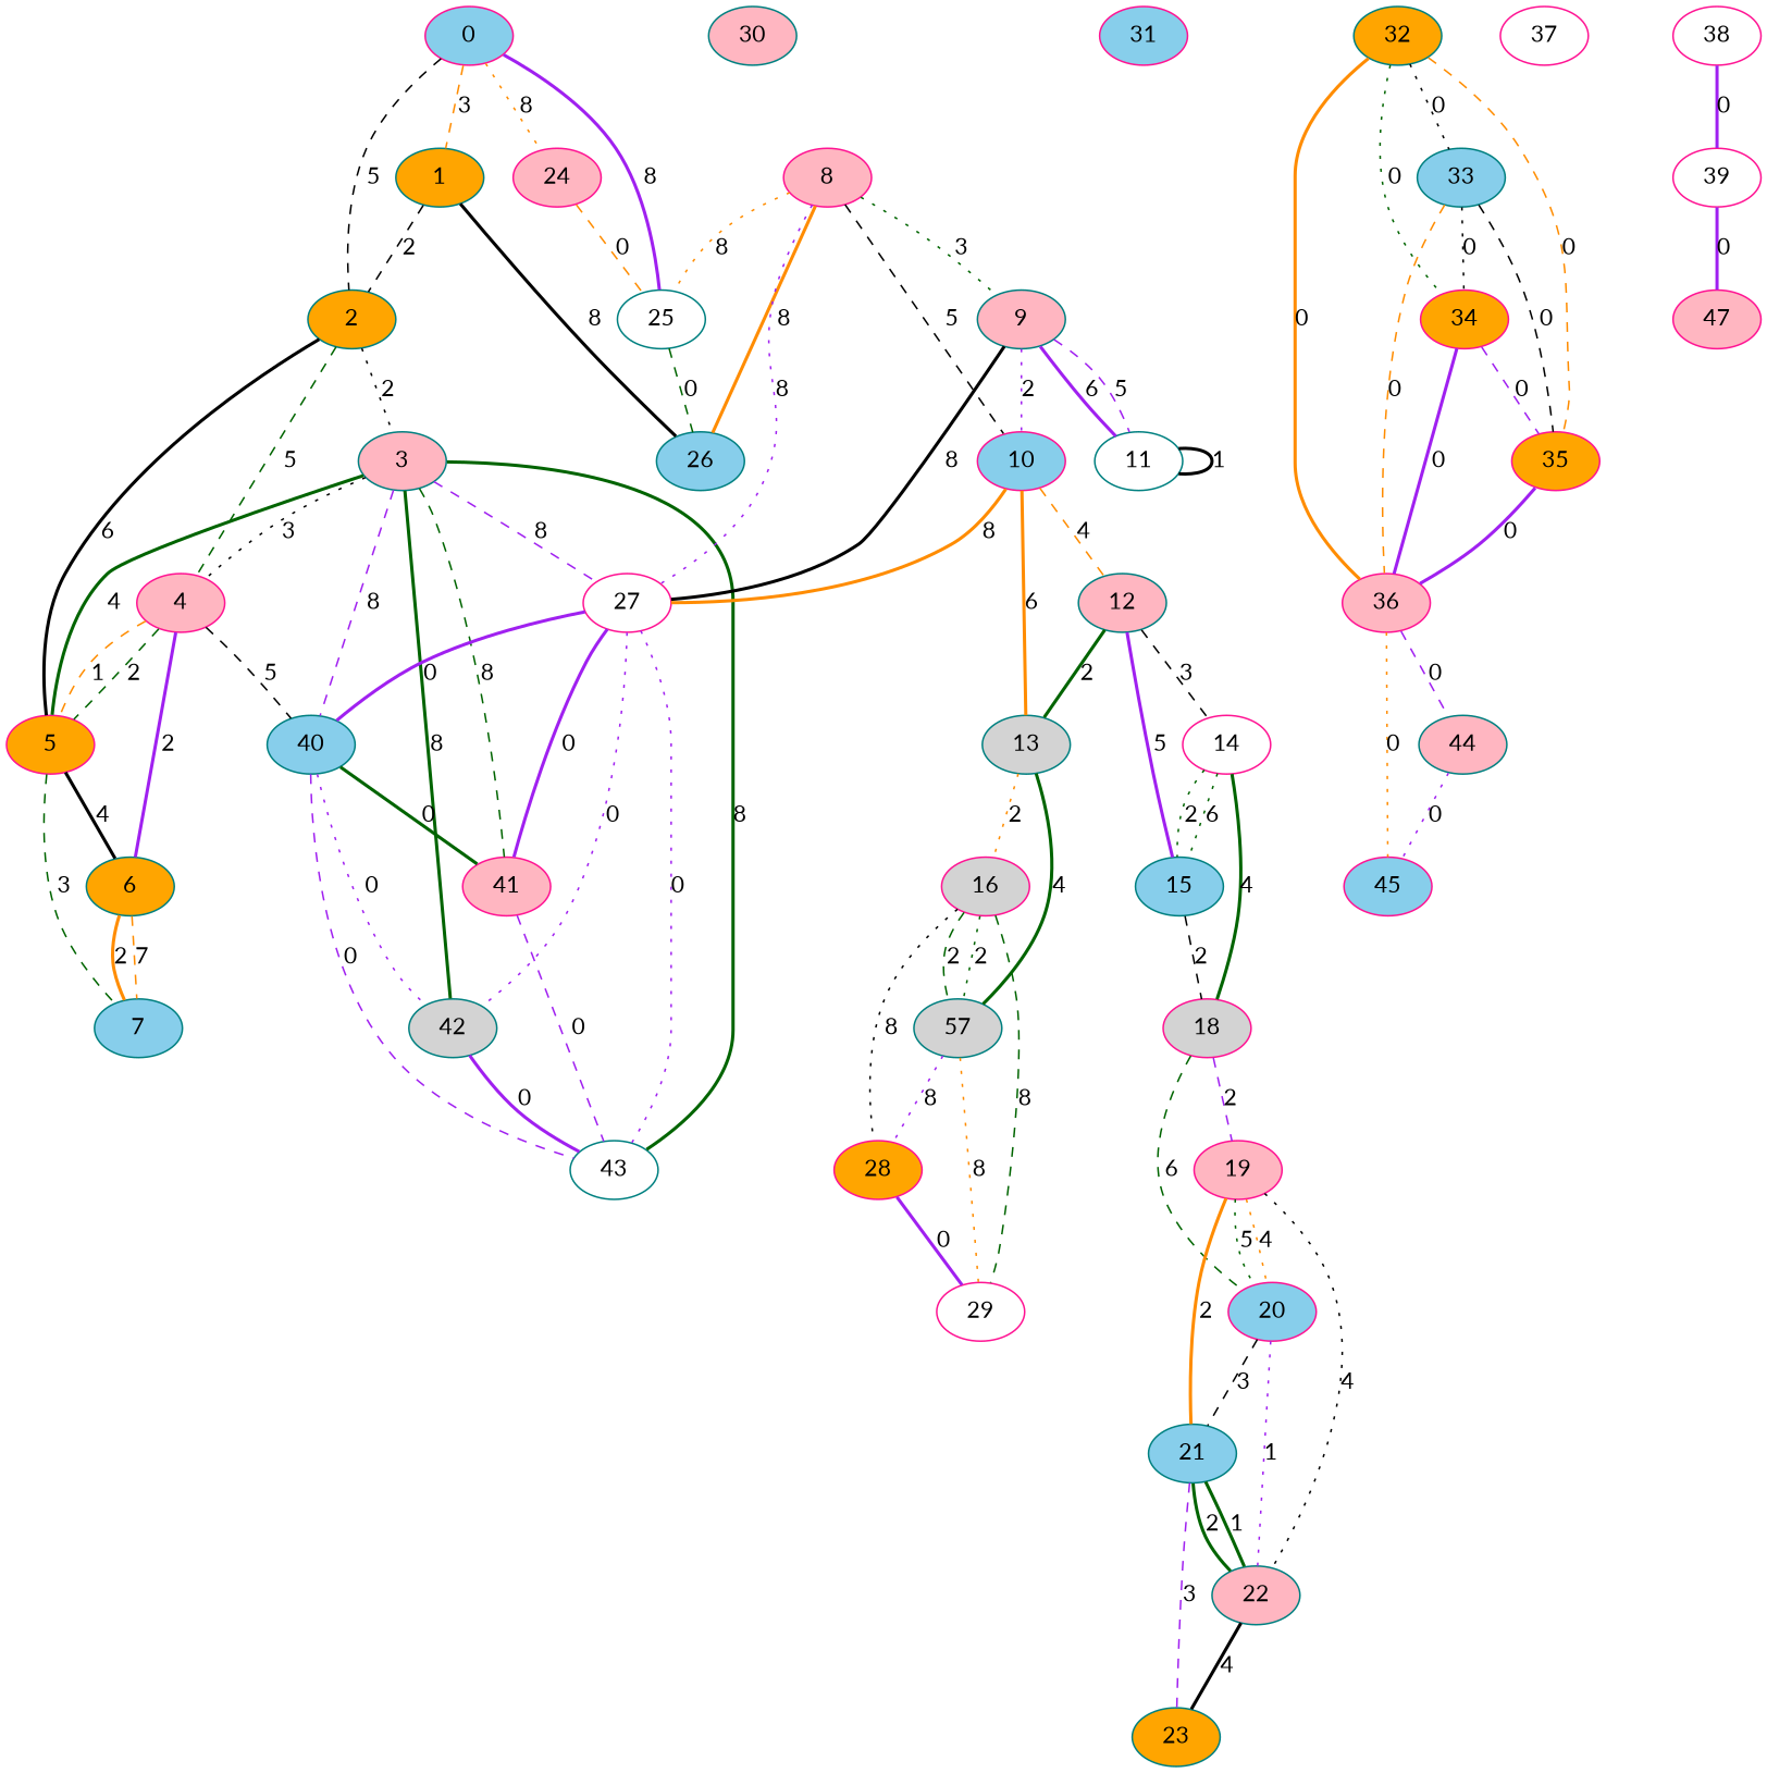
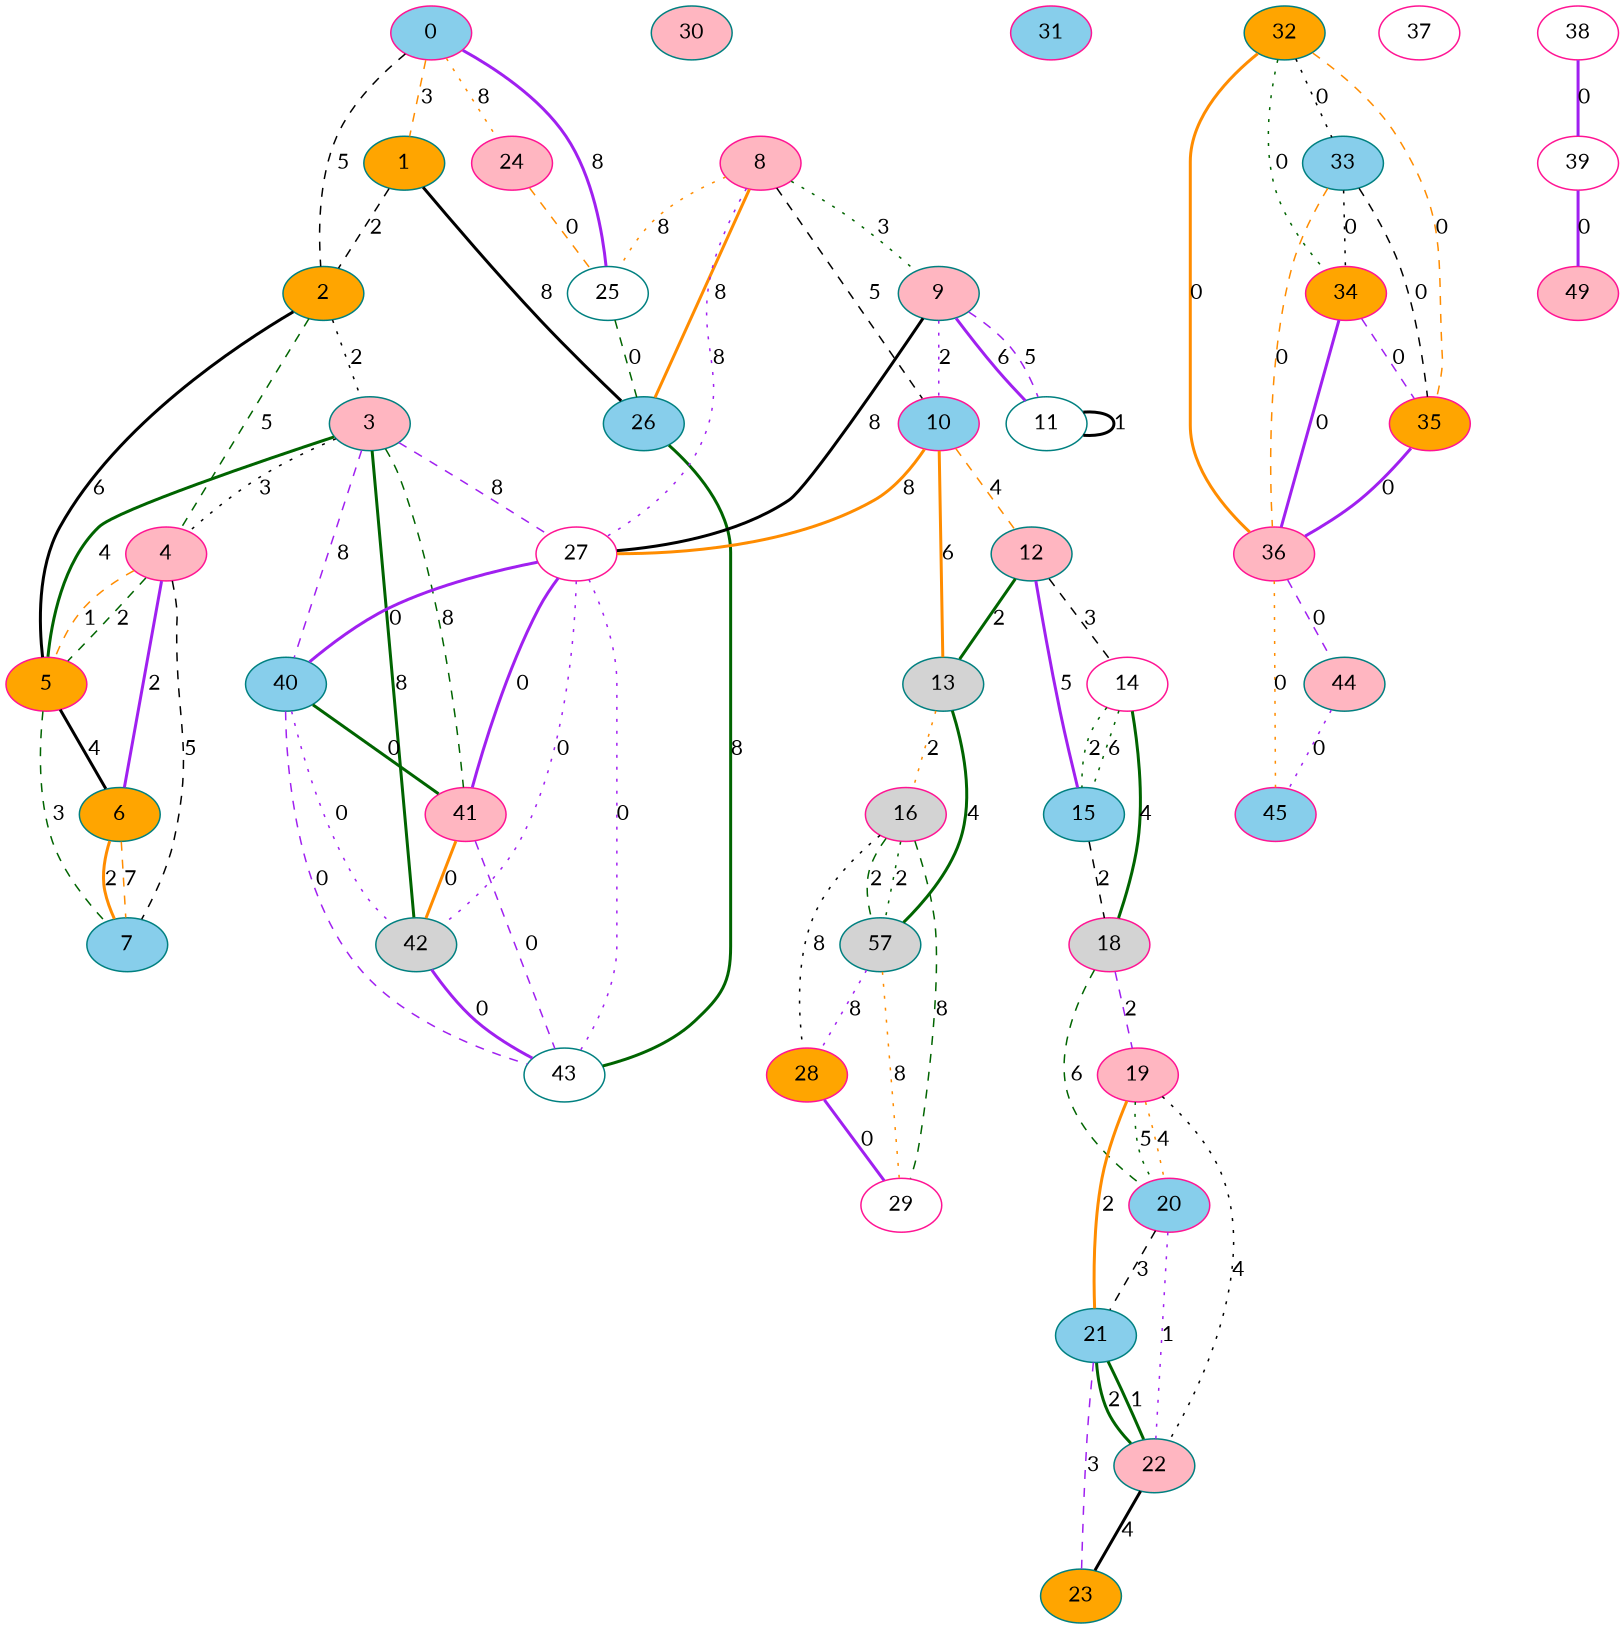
  graph {
    fontname=Lato
    node [color=deeppink fillcolor=lightpink fontname=Lato style=filled weight=3]
    edge [color=purple fontname=Lato style=bold]
    0 [fillcolor=skyblue weight=1]
    1 [color=teal fillcolor=orange weight=1]
    2 [color=teal fillcolor=orange weight=1]
    24 [weight=4]
    25 [color=teal fillcolor=white]
    26 [color=teal fillcolor=skyblue]
    3 [color=teal weight=1]
    4 [weight=1]
    5 [fillcolor=orange weight=1]
    27 [fillcolor=white]
    40 [color=teal fillcolor=skyblue]
    41
    42 [color=teal fillcolor=lightgrey]
    43 [color=teal fillcolor=white]
    6 [color=teal fillcolor=orange weight=1]
    7 [color=teal fillcolor=skyblue weight=1]
    8 [weight=1]
    9 [color=teal weight=1]
    10 [fillcolor=skyblue weight=2]
    11 [color=teal fillcolor=white weight=2]
    12 [color=teal weight=1]
    13 [color=teal fillcolor=lightgrey weight=1]
    14 [fillcolor=white weight=1]
    15 [color=teal fillcolor=skyblue weight=1]
    16 [fillcolor=lightgrey weight=1]
    n26 [color=teal fillcolor=lightgrey label=57 weight=1]
    18 [fillcolor=lightgrey weight=1]
    28 [fillcolor=orange]
    29 [fillcolor=white]
    19 [weight=1]
    20 [fillcolor=skyblue weight=2]
    21 [color=teal fillcolor=skyblue weight=1]
    22 [color=teal weight=1]
    23 [color=teal fillcolor=orange weight=1]
    30 [color=teal]
    31 [fillcolor=skyblue]
    32 [color=teal fillcolor=orange]
    33 [color=teal fillcolor=skyblue]
    34 [fillcolor=orange]
    35 [fillcolor=orange]
    36
    44 [color=teal]
    45 [fillcolor=skyblue]
    37 [fillcolor=white]
    38 [fillcolor=white]
    39 [fillcolor=white]
-   47
+   47 [label=49]
    0 -- 1 [color=darkorange label=3 style=dashed]
    0 -- 2 [color=black label=5 style=dashed]
    0 -- 24 [color=darkorange label=8 style=dotted]
    0 -- 25 [label=8]
    1 -- 2 [color=black label=2 style=dashed]
    1 -- 26 [color=black label=8]
    2 -- 3 [color=black label=2 style=dotted]
    2 -- 4 [color=darkgreen label=5 style=dashed]
    2 -- 5 [color=black label=6]
    24 -- 25 [color=darkorange label=0 style=dashed]
    25 -- 26 [color=darkgreen label=0 style=dashed]
    3 -- 4 [color=black label=3 style=dotted]
    3 -- 5 [color=darkgreen label=4]
    3 -- 27 [label=8 style=dashed]
    3 -- 40 [label=8 style=dashed]
    3 -- 41 [color=darkgreen label=8 style=dashed]
    3 -- 42 [color=darkgreen label=8]
-   3 -- 43 [color=darkgreen label=8]
+   26 -- 43 [color=darkgreen label=8]
    4 -- 5 [color=darkgreen label=2 style=dashed]
    4 -- 5 [color=darkorange label=1 style=dashed]
    4 -- 6 [label=2]
-   4 -- 40 [color=black label=5 style=dashed]
+   4 -- 7 [color=black label=5 style=dashed]
    5 -- 6 [color=black label=4]
    5 -- 7 [color=darkgreen label=3 style=dashed]
    27 -- 40 [label=0]
    27 -- 41 [label=0]
    27 -- 42 [label=0 style=dotted]
    27 -- 43 [label=0 style=dotted]
    40 -- 41 [color=darkgreen label=0]
    40 -- 42 [label=0 style=dotted]
    40 -- 43 [label=0 style=dashed]
+   41 -- 42 [color=darkorange label=0]
    41 -- 43 [label=0 style=dashed]
    42 -- 43 [label=0]
    6 -- 7 [color=darkorange label=7 style=dashed]
    6 -- 7 [color=darkorange label=2]
    8 -- 25 [color=darkorange label=8 style=dotted]
    8 -- 26 [color=darkorange label=8]
    8 -- 27 [label=8 style=dotted]
    8 -- 9 [color=darkgreen label=3 style=dotted]
    8 -- 10 [color=black label=5 style=dashed]
    9 -- 27 [color=black label=8]
    9 -- 10 [label=2 style=dotted]
    9 -- 11 [label=6]
    9 -- 11 [label=5 style=dashed]
    10 -- 27 [color=darkorange label=8]
    10 -- 12 [color=darkorange label=4 style=dashed]
    10 -- 13 [color=darkorange label=6]
    11 -- 11 [color=black label=1]
    12 -- 13 [color=darkgreen label=2]
    12 -- 14 [color=black label=3 style=dashed]
    12 -- 15 [label=5]
    13 -- 16 [color=darkorange label=2 style=dotted]
    13 -- n26 [color=darkgreen label=4]
    14 -- 15 [color=darkgreen label=2 style=dotted]
    14 -- 15 [color=darkgreen label=6 style=dotted]
    14 -- 18 [color=darkgreen label=4]
    15 -- 18 [color=black label=2 style=dashed]
    16 -- n26 [color=darkgreen label=2 style=dashed]
    16 -- n26 [color=darkgreen label=2 style=dotted]
    16 -- 28 [color=black label=8 style=dotted]
    16 -- 29 [color=darkgreen label=8 style=dashed]
    n26 -- 28 [label=8 style=dotted]
    n26 -- 29 [color=darkorange label=8 style=dotted]
    18 -- 19 [label=2 style=dashed]
    18 -- 20 [color=darkgreen label=6 style=dashed]
    28 -- 29 [label=0]
    19 -- 20 [color=darkorange label=4 style=dotted]
    19 -- 20 [color=darkgreen label=5 style=dotted]
    19 -- 21 [color=darkorange label=2]
    19 -- 22 [color=black label=4 style=dotted]
    20 -- 21 [color=black label=3 style=dashed]
    20 -- 22 [label=1 style=dotted]
    21 -- 22 [color=darkgreen label=2]
    21 -- 22 [color=darkgreen label=1]
    21 -- 23 [label=3 style=dashed]
    22 -- 23 [color=black label=4]
    32 -- 33 [color=black label=0 style=dotted]
    32 -- 34 [color=darkgreen label=0 style=dotted]
    32 -- 35 [color=darkorange label=0 style=dashed]
    32 -- 36 [color=darkorange label=0]
    33 -- 34 [color=black label=0 style=dotted]
    33 -- 35 [color=black label=0 style=dashed]
    33 -- 36 [color=darkorange label=0 style=dashed]
    34 -- 35 [label=0 style=dashed]
    34 -- 36 [label=0]
    35 -- 36 [label=0]
    36 -- 44 [label=0 style=dashed]
    36 -- 45 [color=darkorange label=0 style=dotted]
    44 -- 45 [label=0 style=dotted]
    38 -- 39 [label=0]
    39 -- 47 [label=0]
  }
